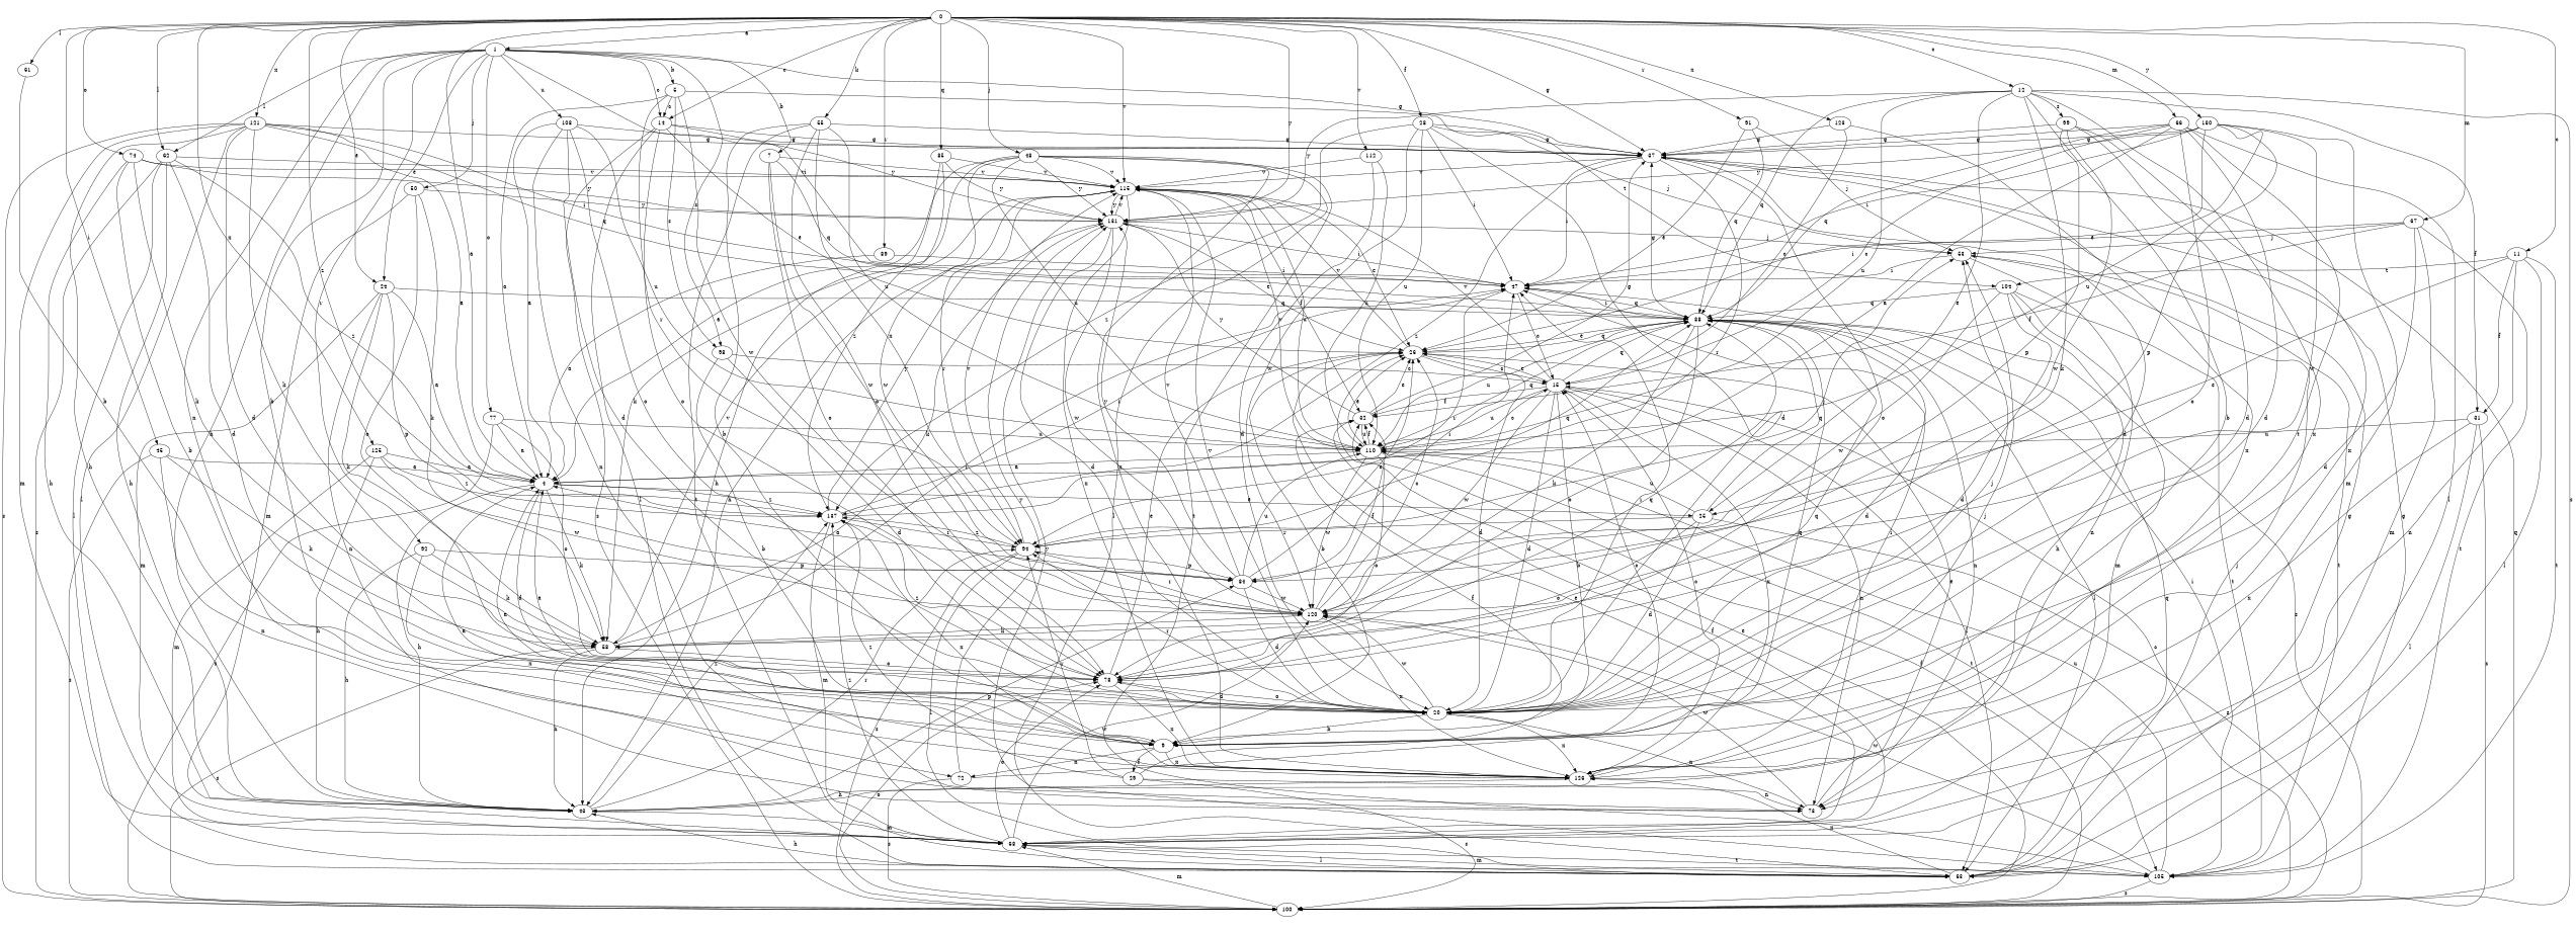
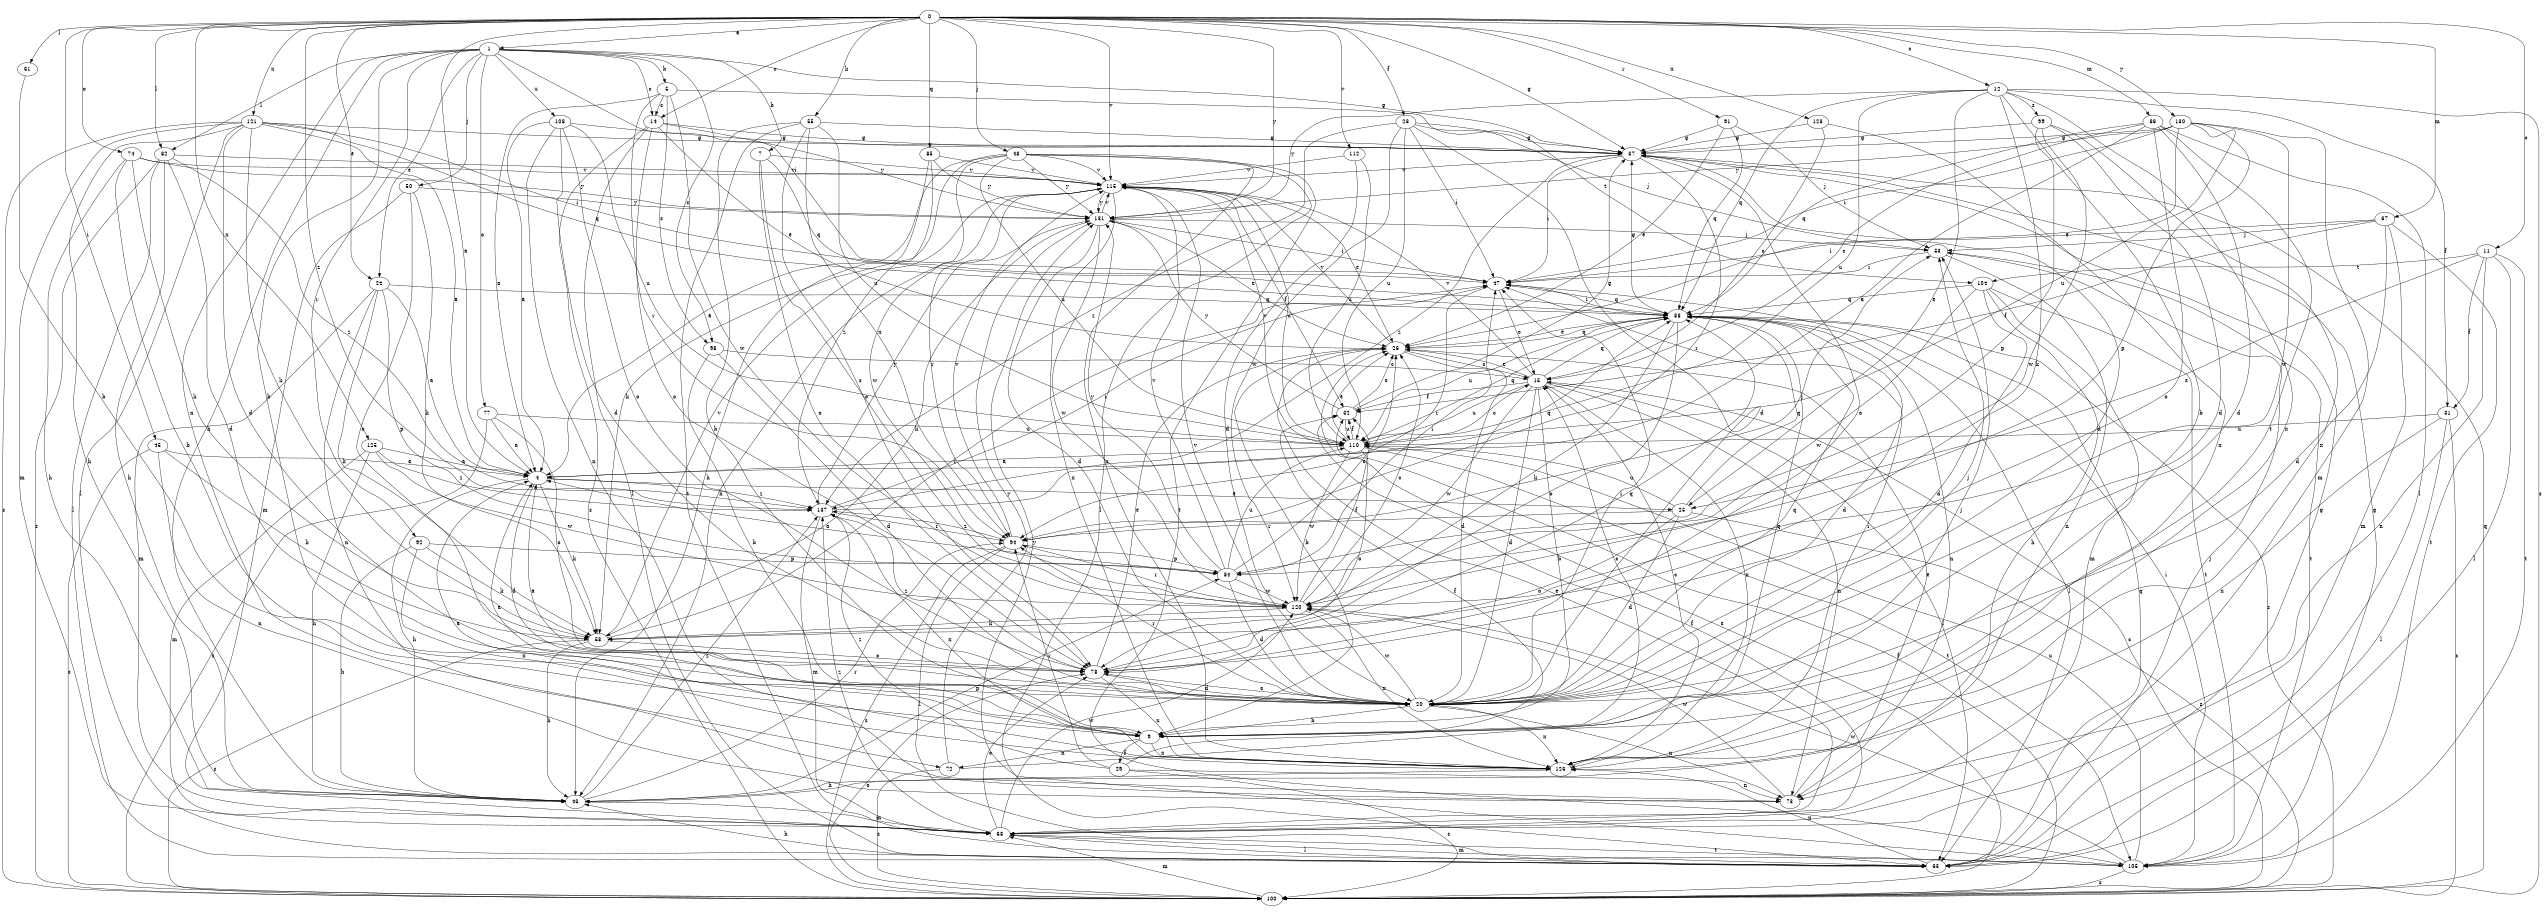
  strict digraph {
    0
    1
    4
    11
    12
    14
    24
    28
    37
    45
    48
    55
    61
    62
    66
    67
    74
    85
-   89
    91
    112
    115
    121
    123
    125
    130
    131
    137
    5
    7
    9
    43
    47
    50
    72
    77
    92
    98
    108
    20
    25
    58
    104
    31
    63
    73
    105
    88
    126
    99
    100
    110
    78
    26
    68
    84
    120
    53
    94
    15
    32
    29
    0 -> 1 [label=a]
    0 -> 4 [label=a]
    0 -> 11 [label=c]
    0 -> 12 [label=c]
    0 -> 14 [label=c]
    0 -> 24 [label=e]
    0 -> 28 [label=f]
    0 -> 37 [label=g]
    0 -> 45 [label=i]
    0 -> 48 [label=j]
    0 -> 55 [label=k]
    0 -> 61 [label=l]
    0 -> 62 [label=l]
    0 -> 66 [label=m]
    0 -> 67 [label=m]
    0 -> 74 [label=o]
    0 -> 85 [label=q]
-   0 -> 89 [label=r]
    0 -> 91 [label=r]
    0 -> 112 [label=v]
    0 -> 115 [label=v]
    0 -> 121 [label=x]
    0 -> 123 [label=x]
    0 -> 125 [label=x]
    0 -> 130 [label=y]
    0 -> 131 [label=y]
    0 -> 137 [label=z]
    1 -> 14 [label=c]
    1 -> 24 [label=e]
    1 -> 37 [label=g]
    1 -> 62 [label=l]
    1 -> 5 [label=b]
    1 -> 7 [label=b]
    1 -> 9 [label=b]
    1 -> 43 [label=h]
    1 -> 47 [label=i]
    1 -> 50 [label=j]
    1 -> 72 [label=n]
    1 -> 77 [label=o]
    1 -> 92 [label=r]
    1 -> 98 [label=s]
    1 -> 108 [label=u]
    4 -> 137 [label=z]
    4 -> 43 [label=h]
    4 -> 20 [label=d]
    4 -> 25 [label=e]
    4 -> 58 [label=k]
    11 -> 25 [label=e]
    11 -> 104 [label=t]
    11 -> 31 [label=f]
    11 -> 63 [label=l]
    11 -> 73 [label=n]
    11 -> 105 [label=t]
    12 -> 131 [label=y]
    12 -> 9 [label=b]
    12 -> 25 [label=e]
    12 -> 58 [label=k]
    12 -> 31 [label=f]
    12 -> 88 [label=q]
    12 -> 126 [label=x]
    12 -> 99 [label=s]
    12 -> 100 [label=s]
    12 -> 110 [label=u]
    14 -> 37 [label=g]
    14 -> 131 [label=y]
    14 -> 63 [label=l]
    14 -> 100 [label=s]
    14 -> 78 [label=o]
    14 -> 26 [label=e]
    24 -> 4 [label=a]
    24 -> 58 [label=k]
    24 -> 73 [label=n]
    24 -> 88 [label=q]
    24 -> 68 [label=m]
    24 -> 84 [label=p]
    28 -> 37 [label=g]
    28 -> 137 [label=z]
    28 -> 47 [label=i]
    28 -> 20 [label=d]
    28 -> 110 [label=u]
    28 -> 120 [label=w]
    28 -> 53 [label=j]
    37 -> 115 [label=v]
    37 -> 137 [label=z]
    37 -> 47 [label=i]
    37 -> 20 [label=d]
    37 -> 78 [label=o]
    37 -> 94 [label=r]
    45 -> 4 [label=a]
    45 -> 58 [label=k]
    45 -> 73 [label=n]
    45 -> 100 [label=s]
    48 -> 4 [label=a]
    48 -> 115 [label=v]
    48 -> 131 [label=y]
    48 -> 58 [label=k]
    48 -> 63 [label=l]
    48 -> 105 [label=t]
    48 -> 126 [label=x]
    48 -> 110 [label=u]
    48 -> 120 [label=w]
    55 -> 37 [label=g]
    55 -> 9 [label=b]
    55 -> 105 [label=t]
    55 -> 110 [label=u]
    55 -> 78 [label=o]
    55 -> 94 [label=x]
    61 -> 9 [label=b]
    62 -> 115 [label=v]
    62 -> 137 [label=z]
    62 -> 43 [label=h]
    62 -> 20 [label=d]
    62 -> 63 [label=l]
    62 -> 100 [label=s]
    66 -> 4 [label=a]
-   66 -> 37 [label=g]
+   91 -> 37 [label=g]
    66 -> 9 [label=t]
    66 -> 20 [label=d]
    66 -> 63 [label=l]
    66 -> 88 [label=q]
    66 -> 78 [label=o]
    66 -> 15 [label=c]
    67 -> 47 [label=i]
    67 -> 20 [label=d]
    67 -> 105 [label=t]
    67 -> 68 [label=m]
    67 -> 53 [label=j]
    67 -> 32 [label=f]
    74 -> 115 [label=v]
    74 -> 131 [label=y]
    74 -> 9 [label=b]
    74 -> 43 [label=h]
    74 -> 58 [label=k]
    85 -> 115 [label=v]
    85 -> 131 [label=y]
    85 -> 137 [label=z]
    85 -> 43 [label=h]
-   89 -> 4 [label=a]
-   89 -> 47 [label=i]
    91 -> 88 [label=q]
    91 -> 26 [label=e]
    91 -> 53 [label=j]
    112 -> 115 [label=v]
    112 -> 20 [label=d]
    112 -> 110 [label=u]
    115 -> 131 [label=y]
    115 -> 43 [label=h]
    115 -> 126 [label=x]
    115 -> 110 [label=u]
    115 -> 26 [label=e]
    115 -> 94 [label=r]
    115 -> 32 [label=f]
    121 -> 4 [label=a]
    121 -> 37 [label=g]
    121 -> 43 [label=h]
    121 -> 47 [label=i]
    121 -> 20 [label=d]
    121 -> 58 [label=k]
    121 -> 63 [label=l]
    121 -> 88 [label=q]
    121 -> 100 [label=s]
    121 -> 68 [label=m]
    123 -> 37 [label=g]
    123 -> 126 [label=x]
    123 -> 15 [label=c]
    125 -> 4 [label=a]
    125 -> 137 [label=z]
    125 -> 43 [label=h]
    125 -> 68 [label=m]
    125 -> 120 [label=w]
    130 -> 37 [label=g]
    130 -> 131 [label=y]
    130 -> 47 [label=i]
    130 -> 110 [label=u]
    130 -> 26 [label=e]
    130 -> 68 [label=m]
    130 -> 84 [label=p]
    130 -> 120 [label=w]
    131 -> 115 [label=v]
    131 -> 47 [label=i]
    131 -> 20 [label=d]
    131 -> 58 [label=k]
    131 -> 26 [label=e]
    131 -> 120 [label=w]
    131 -> 53 [label=j]
    137 -> 131 [label=y]
    137 -> 47 [label=i]
    137 -> 88 [label=q]
    137 -> 126 [label=x]
    137 -> 68 [label=m]
    137 -> 94 [label=r]
    5 -> 4 [label=a]
    5 -> 14 [label=c]
    5 -> 98 [label=s]
    5 -> 104 [label=t]
    5 -> 120 [label=w]
    5 -> 94 [label=r]
    7 -> 115 [label=v]
    7 -> 88 [label=q]
    7 -> 78 [label=o]
-   7 -> 120 [label=w]
+   7 -> 120 [label=s]
    9 -> 4 [label=a]
    9 -> 72 [label=n]
    9 -> 88 [label=q]
    9 -> 126 [label=x]
    9 -> 15 [label=c]
    9 -> 29 [label=f]
    43 -> 137 [label=z]
    43 -> 68 [label=m]
    43 -> 84 [label=p]
    43 -> 94 [label=r]
    47 -> 88 [label=q]
    47 -> 94 [label=r]
    47 -> 15 [label=c]
    50 -> 131 [label=y]
    50 -> 58 [label=k]
    50 -> 78 [label=o]
    50 -> 68 [label=m]
    72 -> 131 [label=y]
    72 -> 100 [label=s]
    72 -> 53 [label=j]
    77 -> 4 [label=a]
    77 -> 100 [label=s]
    77 -> 110 [label=u]
    77 -> 78 [label=o]
    92 -> 43 [label=h]
    92 -> 58 [label=k]
    92 -> 126 [label=x]
    92 -> 84 [label=p]
    98 -> 9 [label=b]
    98 -> 20 [label=d]
    98 -> 15 [label=c]
    108 -> 4 [label=a]
    108 -> 37 [label=g]
    108 -> 20 [label=d]
    108 -> 73 [label=n]
    108 -> 110 [label=u]
    108 -> 78 [label=o]
    20 -> 4 [label=a]
    20 -> 115 [label=v]
    20 -> 9 [label=b]
    20 -> 47 [label=i]
    20 -> 73 [label=n]
    20 -> 88 [label=q]
    20 -> 126 [label=x]
    20 -> 78 [label=o]
    20 -> 120 [label=w]
    20 -> 53 [label=j]
    20 -> 94 [label=r]
    25 -> 20 [label=d]
    25 -> 88 [label=q]
    25 -> 100 [label=s]
    25 -> 110 [label=u]
    25 -> 78 [label=o]
    25 -> 94 [label=r]
    58 -> 115 [label=v]
    58 -> 43 [label=h]
    58 -> 47 [label=i]
    58 -> 100 [label=s]
    58 -> 78 [label=o]
    104 -> 43 [label=h]
    104 -> 20 [label=d]
    104 -> 105 [label=t]
    104 -> 88 [label=q]
    104 -> 68 [label=m]
    104 -> 120 [label=w]
    31 -> 63 [label=l]
    31 -> 126 [label=x]
    31 -> 100 [label=s]
    31 -> 110 [label=u]
    63 -> 37 [label=g]
    63 -> 43 [label=h]
    63 -> 88 [label=q]
    63 -> 126 [label=x]
    63 -> 68 [label=m]
    63 -> 53 [label=j]
    73 -> 26 [label=e]
    73 -> 120 [label=w]
    105 -> 37 [label=g]
    105 -> 131 [label=y]
    105 -> 47 [label=i]
    105 -> 100 [label=s]
    105 -> 110 [label=u]
    105 -> 120 [label=w]
    88 -> 37 [label=g]
    88 -> 47 [label=i]
    88 -> 20 [label=d]
    88 -> 58 [label=k]
    88 -> 63 [label=l]
    88 -> 73 [label=n]
    88 -> 100 [label=s]
    88 -> 110 [label=u]
    88 -> 78 [label=o]
    88 -> 26 [label=e]
    126 -> 4 [label=a]
    126 -> 43 [label=h]
    126 -> 47 [label=i]
    126 -> 15 [label=c]
    99 -> 37 [label=g]
    99 -> 20 [label=d]
    99 -> 126 [label=x]
    99 -> 84 [label=p]
    99 -> 120 [label=w]
    100 -> 37 [label=q]
    100 -> 78 [label=o]
    100 -> 26 [label=e]
    100 -> 68 [label=m]
    100 -> 15 [label=c]
    100 -> 32 [label=f]
    110 -> 4 [label=a]
    110 -> 115 [label=v]
    110 -> 105 [label=t]
    110 -> 88 [label=q]
    110 -> 78 [label=o]
    110 -> 26 [label=e]
    110 -> 120 [label=w]
    110 -> 15 [label=c]
    110 -> 32 [label=f]
    78 -> 137 [label=z]
    78 -> 20 [label=d]
    78 -> 88 [label=q]
    78 -> 126 [label=x]
    78 -> 26 [label=e]
    26 -> 115 [label=v]
    26 -> 9 [label=b]
    26 -> 20 [label=d]
    26 -> 88 [label=q]
    26 -> 15 [label=c]
    68 -> 137 [label=z]
    68 -> 63 [label=l]
    68 -> 105 [label=t]
    68 -> 78 [label=o]
    68 -> 26 [label=e]
    68 -> 120 [label=w]
    68 -> 32 [label=f]
    84 -> 4 [label=a]
    84 -> 115 [label=v]
    84 -> 131 [label=y]
    84 -> 47 [label=i]
    84 -> 20 [label=d]
    84 -> 110 [label=u]
    84 -> 26 [label=e]
    84 -> 120 [label=w]
    120 -> 58 [label=k]
    120 -> 126 [label=x]
    120 -> 26 [label=c]
    120 -> 94 [label=r]
    120 -> 32 [label=f]
    53 -> 47 [label=i]
    53 -> 73 [label=n]
    53 -> 105 [label=t]
    94 -> 115 [label=v]
    94 -> 137 [label=z]
    94 -> 63 [label=l]
    94 -> 100 [label=s]
    94 -> 84 [label=p]
    94 -> 53 [label=j]
    15 -> 115 [label=v]
    15 -> 9 [label=b]
    15 -> 20 [label=d]
    15 -> 63 [label=l]
    15 -> 73 [label=n]
    15 -> 88 [label=q]
    15 -> 126 [label=x]
    15 -> 110 [label=u]
    15 -> 26 [label=e]
    15 -> 120 [label=w]
    15 -> 32 [label=f]
    32 -> 37 [label=g]
    32 -> 131 [label=y]
    32 -> 110 [label=u]
    32 -> 26 [label=e]
    29 -> 137 [label=z]
    29 -> 73 [label=n]
    29 -> 100 [label=s]
    29 -> 94 [label=r]
    29 -> 32 [label=f]
  }
